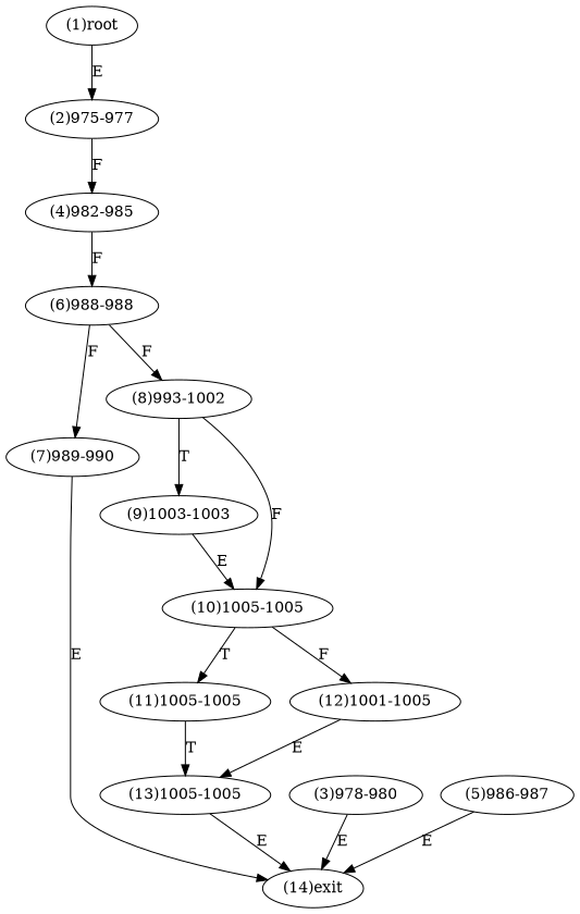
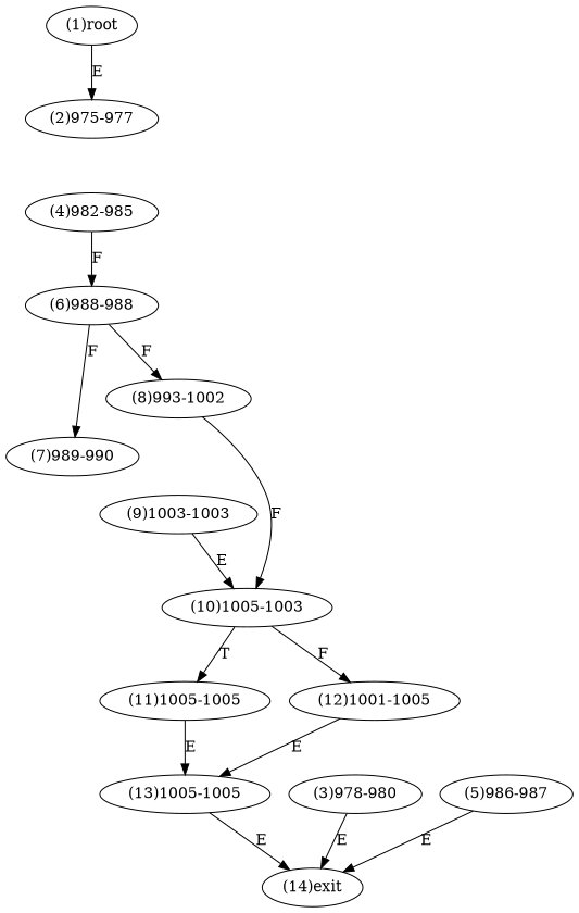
  digraph {
    n1 [label="(1)root"]
    n2 [label="(2)975-977"]
    n3 [label="(4)982-985"]
    n4 [label="(3)978-980"]
    n5 [label="(14)exit"]
    n6 [label="(6)988-988"]
    n7 [label="(5)986-987"]
    n8 [label="(7)989-990"]
    n9 [label="(8)993-1002"]
    n10 [label="(9)1003-1003"]
-   n11 [label="(10)1005-1005"]
+   n11 [label="(10)1005-1003"]
    n12 [label="(11)1005-1005"]
    n13 [label="(12)1001-1005"]
    n14 [label="(13)1005-1005"]
    n1 -> n2 [label=E]
-   n2 -> n3 [label=F]
    n3 -> n6 [label=F]
    n4 -> n5 [label=E]
    n6 -> n8 [label=F]
    n6 -> n9 [label=F]
    n7 -> n5 [label=E]
-   n8 -> n5 [label=E]
-   n9 -> n10 [label=T]
    n9 -> n11 [label=F]
    n10 -> n11 [label=E]
    n11 -> n12 [label=T]
    n11 -> n13 [label=F]
-   n12 -> n14 [label=T]
+   n12 -> n14 [label=E]
    n13 -> n14 [label=E]
    n14 -> n5 [label=E]
  }
